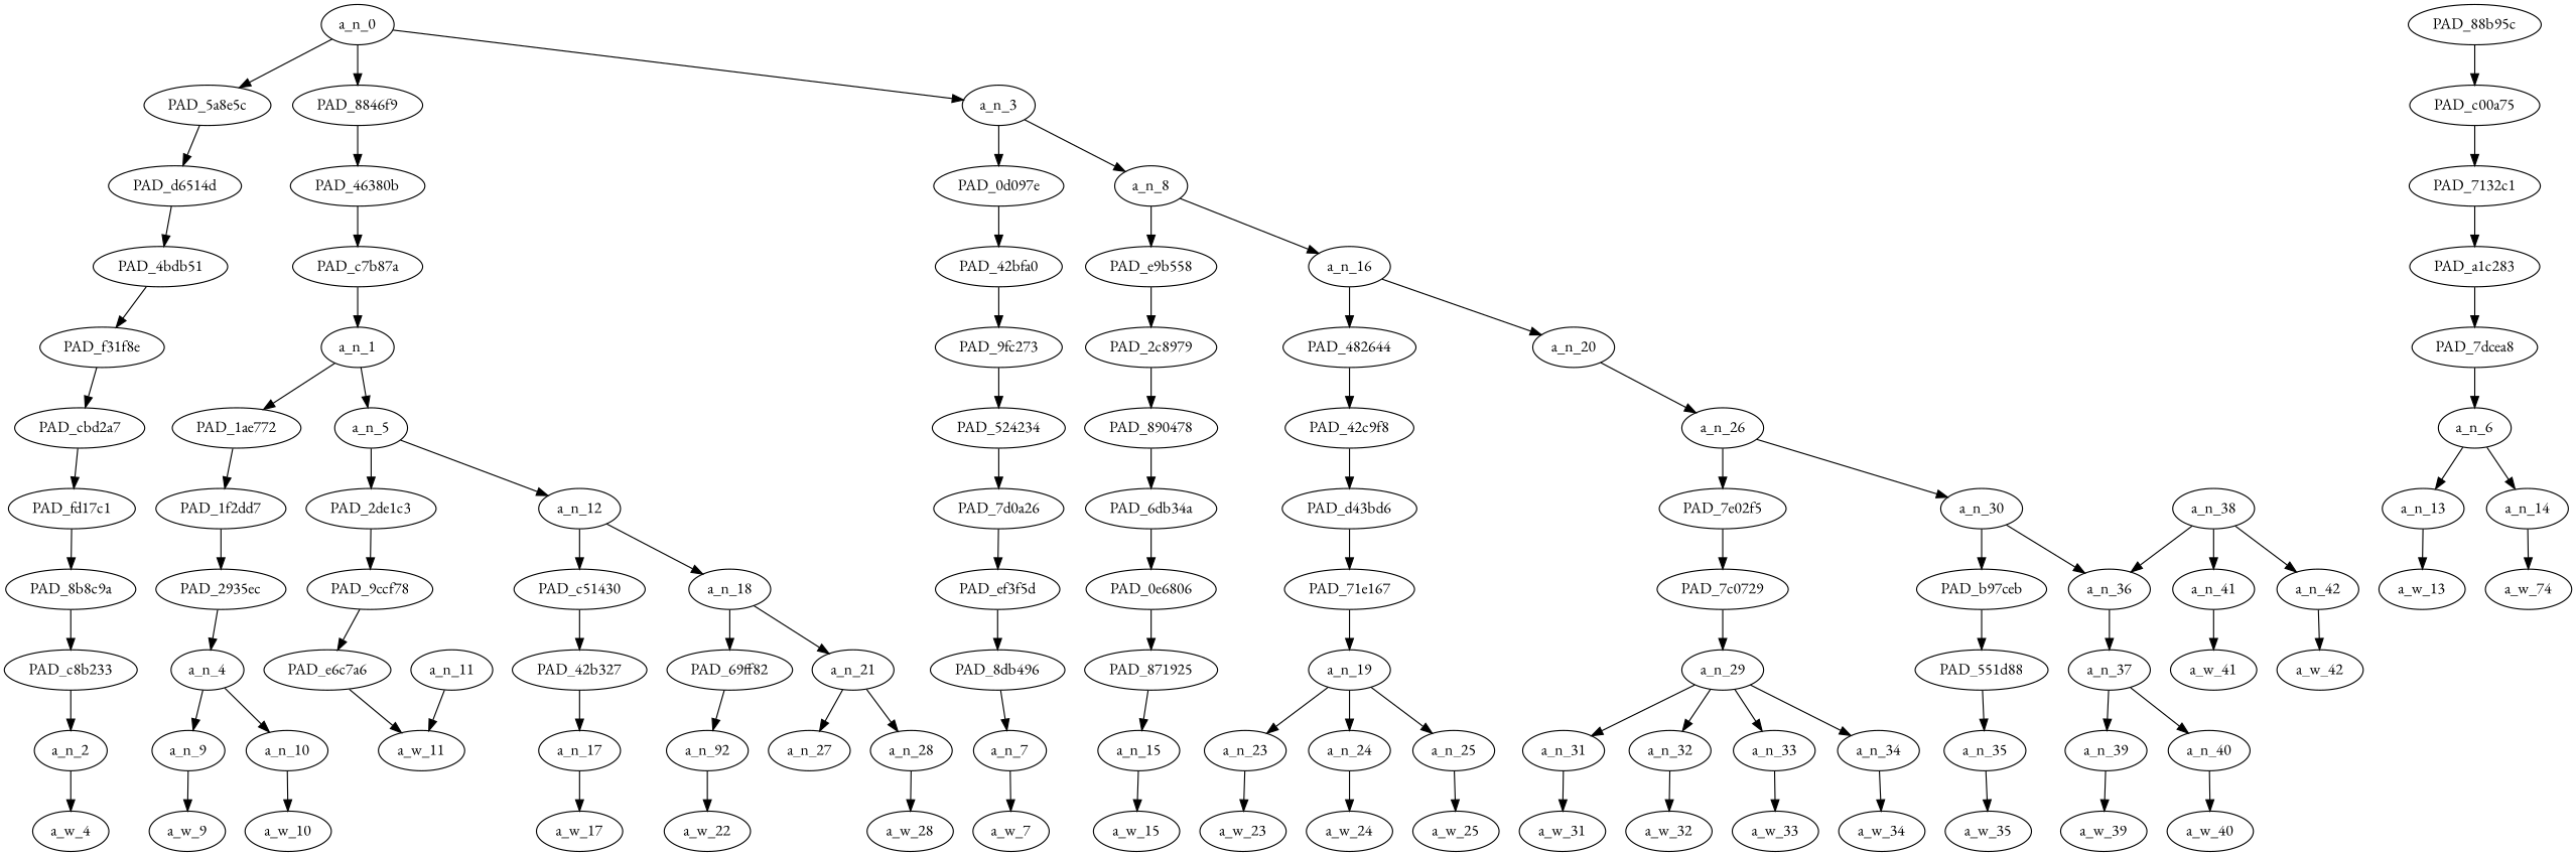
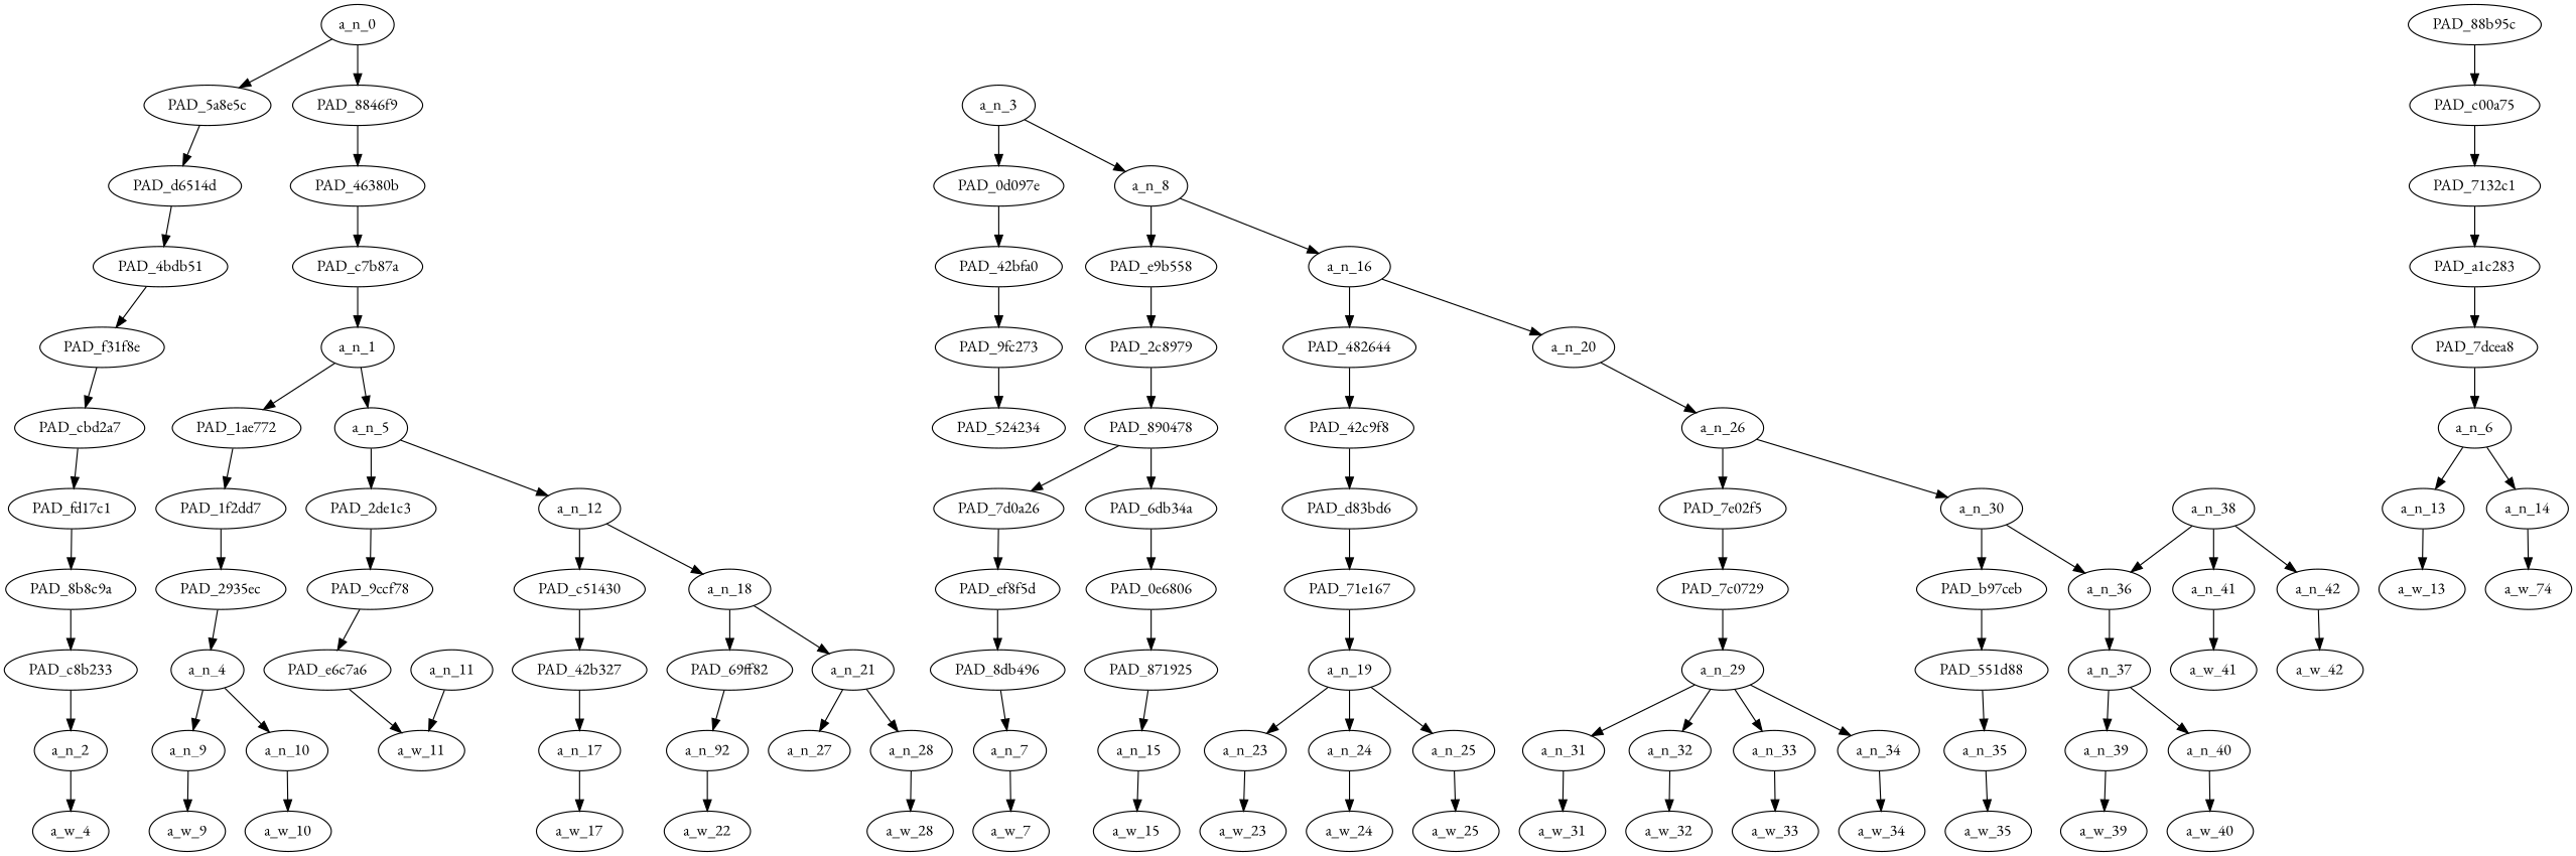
  strict digraph {
    fontname="EB Garamond"
    node [div_dir=1 fontname="EB Garamond" index=0 level=1 text_span="[7]" value=0.02685446]
    edge [fontname="EB Garamond"]
    a_n_0 [level=10 text_span="[0, 1, 2, 3, 4, 5, 6, 7, 8, 9, 10, 11, 12, 13, 14, 15, 16, 17, 18, 19, 20, 21, 22, 23]" value=0.99999999]
    PAD_5a8e5c [index=1 level=9]
    PAD_8846f9 [level=9 text_span="[0, 1, 2, 3, 4, 5, 6]" value=0.24077238]
    a_n_3 [index=2 level=9 text_span="[8, 9, 10, 11, 12, 13, 14, 15, 16, 17, 18, 19, 20, 21, 22, 23]" value=0.73118008]
    PAD_d6514d [index=1 level=8]
    PAD_46380b [level=8 text_span="[0, 1, 2, 3, 4, 5, 6]" value=0.24077238]
    PAD_0d097e [index=3 level=8 text_span="[10]" value=0.03649791]
    a_n_8 [index=4 level=8 text_span="[11, 12, 13, 14, 15, 16, 17, 18, 19, 20, 21, 22, 23]" value=0.47490617]
    PAD_4bdb51 [index=1 level=7]
    PAD_c7b87a [level=7 text_span="[0, 1, 2, 3, 4, 5, 6]" value=0.24077238]
    PAD_42bfa0 [index=3 level=7 text_span="[10]" value=0.03649791]
    PAD_e9b558 [index=4 level=7 text_span="[11]" value=0.04832278]
    a_n_16 [index=5 level=7 text_span="[12, 13, 14, 15, 16, 17, 18, 19, 20, 21, 22, 23]" value=0.42588152]
    PAD_f31f8e [index=1 level=6]
    PAD_cbd2a7 [index=2 level=5]
    PAD_fd17c1 [index=3 level=4]
    PAD_8b8c9a [index=4 level=3]
    PAD_c8b233 [index=5 level=2]
    a_n_2 [index=7]
    n20 [div_dir=0 index=7 label=a_w_4 level=0 value=but]
    a_n_1 [level=6 text_span="[0, 1, 2, 3, 4, 5, 6]" value=0.24077238]
    PAD_1ae772 [level=5 text_span="[0, 1]" value=0.07353356]
    a_n_5 [index=1 level=5 text_span="[2, 3, 4, 5, 6]" value=0.16669537]
    PAD_1f2dd7 [level=4 text_span="[0, 1]" value=0.07353356]
    PAD_2de1c3 [index=1 level=4 text_span="[2]" value=0.02908246]
    a_n_12 [index=2 level=4 text_span="[3, 4, 5, 6]" value=0.13719824]
    PAD_2935ec [level=3 text_span="[0, 1]" value=0.07353356]
    PAD_9ccf78 [index=1 level=3 text_span="[2]" value=0.02908246]
    PAD_c51430 [index=2 level=3 text_span="[3]" value=0.03026622]
    a_n_18 [index=3 level=3 text_span="[4, 5, 6]" value=0.10655317]
    a_n_4 [level=2 text_span="[0, 1]" value=0.07353356]
    a_n_9 [text_span="[0]" value=0.03913506]
    a_n_10 [index=1 text_span="[1]" value=0.03403881]
    a_w_9 [div_dir=0 level=0 text_span="[0]" value=nobody]
    a_w_10 [div_dir=0 index=1 level=0 text_span="[1]" value=else]
    PAD_e6c7a6 [index=1 level=2 text_span="[2]" value=0.02908246]
    PAD_42b327 [index=2 level=2 text_span="[3]" value=0.03026622]
    PAD_69ff82 [index=4 level=2 text_span="[6]" value=0.03377933]
    a_n_21 [index=3 level=2 text_span="[4, 5]" value=0.07243560]
    a_w_11 [div_dir=0 index=2 level=0 text_span="[2]" value=would]
    a_n_11 [index=2 text_span="[2]" value=0.02908246]
    a_n_17 [index=3 text_span="[3]" value=0.03026622]
    n43 [index=6 label=a_n_92 text_span="[6]" value=0.03377933]
    a_n_27 [index=4 text_span="[4]" value=0.03124475]
    a_n_28 [index=5 text_span="[5]" value=0.04082991]
    a_w_17 [div_dir=0 index=3 level=0 text_span="[3]" value=find]
    a_w_22 [div_dir=0 index=6 level=0 text_span="[6]" value=attractive]
    a_w_28 [div_dir=0 index=5 level=0 text_span="[5]" value=women]
    PAD_9fc273 [index=3 level=6 text_span="[10]" value=0.03649791]
    PAD_88b95c [index=2 level=7 text_span="[8, 9]" value=0.21873138]
    PAD_c00a75 [index=2 level=6 text_span="[8, 9]" value=0.21873138]
    PAD_2c8979 [index=4 level=6 text_span="[11]" value=0.04832278]
    PAD_482644 [index=5 level=6 text_span="[12, 13, 14]" value=0.10823054]
    a_n_20 [index=6 level=6 text_span="[15, 16, 17, 18, 19, 20, 21, 22, 23]" value=0.31705454]
    PAD_524234 [index=4 level=5 text_span="[10]" value=0.03649791]
    PAD_7d0a26 [index=5 level=4 text_span="[10]" value=0.03649791]
-   PAD_ef8f5d [index=6 level=3 text_span="[10]" value=0.03649791 label=PAD_ef3f5d]
+   PAD_ef8f5d [index=6 level=3 text_span="[10]" value=0.03649791]
    PAD_8db496 [index=7 level=2 text_span="[10]" value=0.03649791]
    a_n_7 [index=10 text_span="[10]" value=0.03649791]
    a_w_7 [div_dir=0 index=10 level=0 text_span="[10]" value=routinely]
    PAD_7132c1 [index=3 level=5 text_span="[8, 9]" value=0.21873138]
    PAD_a1c283 [index=4 level=4 text_span="[8, 9]" value=0.21873138]
    PAD_7dcea8 [index=5 level=3 text_span="[8, 9]" value=0.21873138]
    a_n_6 [index=6 level=2 text_span="[8, 9]" value=0.21873138]
    a_n_13 [index=8 text_span="[8]" value=0.03285598]
    a_n_14 [index=9 text_span="[9]" value=0.18503940]
    a_w_13 [div_dir=0 index=8 level=0 text_span="[8]" value=the]
    n68 [div_dir=0 index=9 label=a_w_74 level=0 text_span="[9]" value=muzzies]
    PAD_890478 [index=5 level=5 text_span="[11]" value=0.04832278]
    PAD_42c9f8 [index=6 level=5 text_span="[12, 13, 14]" value=0.10823054]
    a_n_26 [index=7 level=5 text_span="[15, 16, 17, 18, 19, 20, 21, 22, 23]" value=0.31654567]
    PAD_6db34a [index=6 level=4 text_span="[11]" value=0.04832278]
    PAD_0e6806 [index=7 level=3 text_span="[11]" value=0.04832278]
    PAD_871925 [index=8 level=2 text_span="[11]" value=0.04832278]
    a_n_15 [index=11 text_span="[11]" value=0.04832278]
    a_w_15 [div_dir=0 index=11 level=0 text_span="[11]" value=fuck]
-   PAD_d43bd6 [index=7 level=4 text_span="[12, 13, 14]" value=0.10823054]
+   PAD_d43bd6 [index=7 level=4 text_span="[12, 13, 14]" value=0.10823054 label=PAD_d83bd6]
    PAD_7e02f5 [index=8 level=4 text_span="[15, 16, 17, 18]" value=0.16362914]
    a_n_30 [index=9 level=4 text_span="[19, 20, 21, 22, 23]" value=0.15240765]
    PAD_71e167 [index=8 level=3 text_span="[12, 13, 14]" value=0.10823054]
    a_n_19 [index=9 level=2 text_span="[12, 13, 14]" value=0.10823054]
    a_n_23 [index=12 text_span="[12]" value=0.04871159]
    a_n_24 [index=13 text_span="[13]" value=0.02619371]
    a_n_25 [index=14 text_span="[14]" value=0.03301323]
    a_w_23 [div_dir=0 index=12 level=0 text_span="[12]" value=sheep]
    a_w_24 [div_dir=0 index=13 level=0 text_span="[13]" value=and]
    a_w_25 [div_dir=0 index=14 level=0 text_span="[14]" value=goats]
    PAD_7c0729 [index=9 level=3 text_span="[15, 16, 17, 18]" value=0.16362914]
    PAD_b97ceb [index=10 level=3 text_span="[19]" value=0.02881269]
    a_n_36 [index=11 level=3 text_span="[20, 21, 22, 23]" value=0.12331489]
    a_n_29 [index=10 level=2 text_span="[15, 16, 17, 18]" value=0.16362914]
    PAD_551d88 [index=11 level=2 text_span="[19]" value=0.02881269]
    a_n_37 [index=12 level=2 text_span="[20, 21]" value=0.06083989]
    a_n_31 [index=15 text_span="[15]" value=0.03394098]
    a_n_32 [index=16 text_span="[16]" value=0.04976726]
    a_n_33 [index=17 text_span="[17]" value=0.04139312]
    a_n_34 [index=18 text_span="[18]" value=0.03807957]
    a_w_31 [div_dir=0 index=15 level=0 text_span="[15]" value=an]
    a_w_32 [div_dir=0 index=16 level=0 text_span="[16]" value=ugly]
    a_w_33 [div_dir=0 index=17 level=0 text_span="[17]" value=old]
    a_w_34 [div_dir=0 index=18 level=0 text_span="[18]" value=woman]
    a_n_35 [index=19 text_span="[19]" value=0.02881269]
    a_n_39 [index=20 text_span="[20]" value=0.02811741]
    a_n_40 [div_dir=-1 index=21 text_span="[21]" value=0.03256106]
    a_n_38 [index=13 level=2 text_span="[22, 23]" value=0.06220860]
    a_n_41 [index=22 text_span="[22]" value=0.02552667]
    a_n_42 [index=23 text_span="[23]" value=0.03646635]
    a_w_35 [div_dir=0 index=19 level=0 text_span="[19]" value=is]
    a_w_39 [div_dir=0 index=20 level=0 text_span="[20]" value=a]
    a_w_40 [div_dir=0 index=21 level=0 text_span="[21]" value=treat]
    a_w_41 [div_dir=0 index=22 level=0 text_span="[22]" value=to]
    a_w_42 [div_dir=0 index=23 level=0 text_span="[23]" value=them]
    a_n_0 -> PAD_5a8e5c
    a_n_0 -> PAD_8846f9
-   a_n_0 -> a_n_3
    PAD_5a8e5c -> PAD_d6514d
    PAD_8846f9 -> PAD_46380b
    a_n_3 -> PAD_0d097e
    a_n_3 -> a_n_8
    PAD_d6514d -> PAD_4bdb51
    PAD_46380b -> PAD_c7b87a
    PAD_0d097e -> PAD_42bfa0
    a_n_8 -> PAD_e9b558
    a_n_8 -> a_n_16
    PAD_4bdb51 -> PAD_f31f8e
    PAD_c7b87a -> a_n_1
    PAD_42bfa0 -> PAD_9fc273
    PAD_e9b558 -> PAD_2c8979
    a_n_16 -> PAD_482644
    a_n_16 -> a_n_20
    PAD_f31f8e -> PAD_cbd2a7
    PAD_cbd2a7 -> PAD_fd17c1
    PAD_fd17c1 -> PAD_8b8c9a
    PAD_8b8c9a -> PAD_c8b233
    PAD_c8b233 -> a_n_2
    a_n_2 -> n20
    a_n_1 -> PAD_1ae772
    a_n_1 -> a_n_5
    PAD_1ae772 -> PAD_1f2dd7
    a_n_5 -> PAD_2de1c3
    a_n_5 -> a_n_12
    PAD_1f2dd7 -> PAD_2935ec
    PAD_2de1c3 -> PAD_9ccf78
    a_n_12 -> PAD_c51430
    a_n_12 -> a_n_18
    PAD_2935ec -> a_n_4
    PAD_9ccf78 -> PAD_e6c7a6
    PAD_c51430 -> PAD_42b327
    a_n_18 -> PAD_69ff82
    a_n_18 -> a_n_21
    a_n_4 -> a_n_9
    a_n_4 -> a_n_10
    a_n_9 -> a_w_9
    a_n_10 -> a_w_10
    PAD_e6c7a6 -> a_w_11
    PAD_42b327 -> a_n_17
    PAD_69ff82 -> n43
    a_n_21 -> a_n_27
    a_n_21 -> a_n_28
    a_n_11 -> a_w_11
    a_n_17 -> a_w_17
    n43 -> a_w_22
    a_n_28 -> a_w_28
    PAD_9fc273 -> PAD_524234
    PAD_88b95c -> PAD_c00a75
    PAD_c00a75 -> PAD_7132c1
    PAD_2c8979 -> PAD_890478
    PAD_482644 -> PAD_42c9f8
    a_n_20 -> a_n_26
-   PAD_524234 -> PAD_7d0a26
+   PAD_890478 -> PAD_7d0a26
    PAD_7d0a26 -> PAD_ef8f5d
    PAD_ef8f5d -> PAD_8db496
    PAD_8db496 -> a_n_7
    a_n_7 -> a_w_7
    PAD_7132c1 -> PAD_a1c283
    PAD_a1c283 -> PAD_7dcea8
    PAD_7dcea8 -> a_n_6
    a_n_6 -> a_n_13
    a_n_6 -> a_n_14
    a_n_13 -> a_w_13
    a_n_14 -> n68
    PAD_890478 -> PAD_6db34a
    PAD_42c9f8 -> PAD_d43bd6
    a_n_26 -> PAD_7e02f5
    a_n_26 -> a_n_30
    PAD_6db34a -> PAD_0e6806
    PAD_0e6806 -> PAD_871925
    PAD_871925 -> a_n_15
    a_n_15 -> a_w_15
    PAD_d43bd6 -> PAD_71e167
    PAD_7e02f5 -> PAD_7c0729
    a_n_30 -> PAD_b97ceb
    a_n_30 -> a_n_36
    PAD_71e167 -> a_n_19
    a_n_19 -> a_n_23
    a_n_19 -> a_n_24
    a_n_19 -> a_n_25
    a_n_23 -> a_w_23
    a_n_24 -> a_w_24
    a_n_25 -> a_w_25
    PAD_7c0729 -> a_n_29
    PAD_b97ceb -> PAD_551d88
    a_n_36 -> a_n_37
    a_n_29 -> a_n_31
    a_n_29 -> a_n_32
    a_n_29 -> a_n_33
    a_n_29 -> a_n_34
    PAD_551d88 -> a_n_35
    a_n_37 -> a_n_39
    a_n_37 -> a_n_40
    a_n_31 -> a_w_31
    a_n_32 -> a_w_32
    a_n_33 -> a_w_33
    a_n_34 -> a_w_34
    a_n_35 -> a_w_35
    a_n_39 -> a_w_39
    a_n_40 -> a_w_40
    a_n_38 -> a_n_36
    a_n_38 -> a_n_41
    a_n_38 -> a_n_42
    a_n_41 -> a_w_41
    a_n_42 -> a_w_42
  }
